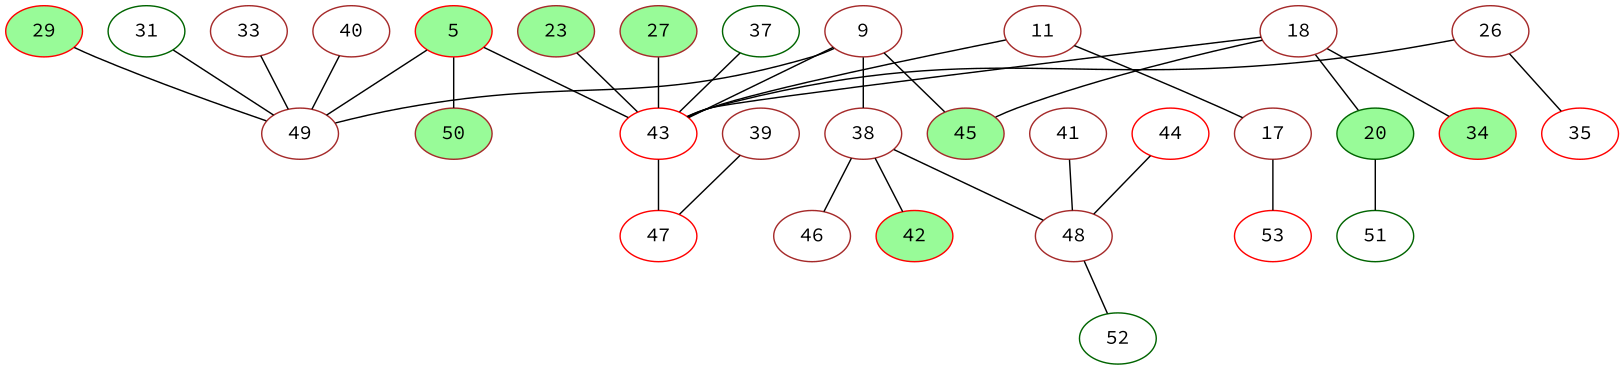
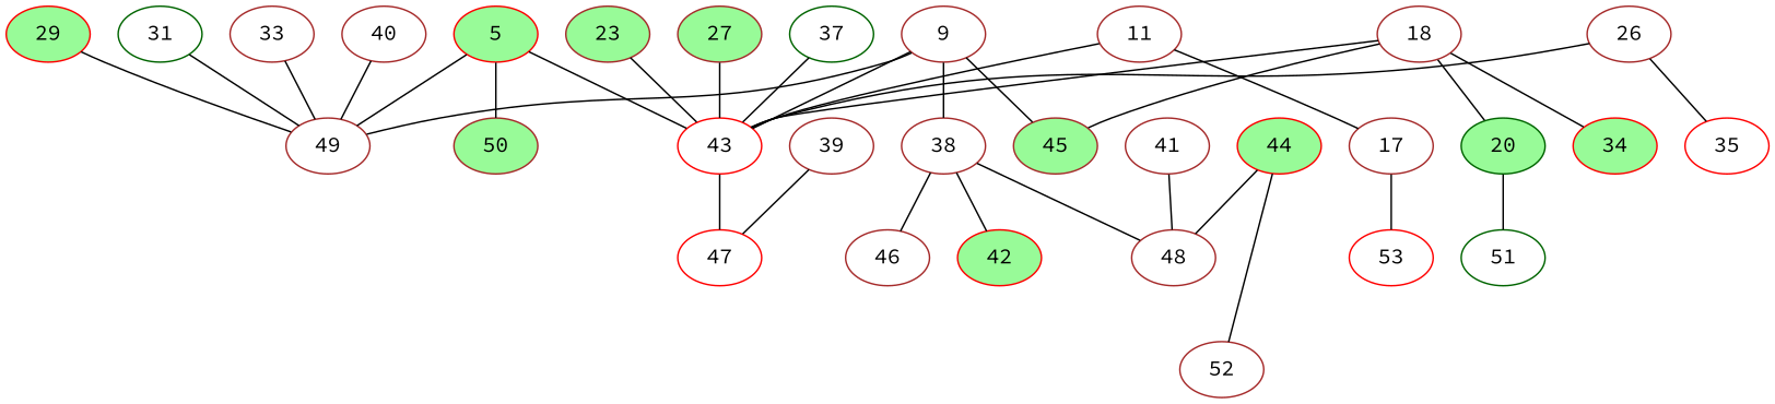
  graph {
    fontname="Source Code Pro"
    node [color=brown fillcolor=white fontname="Source Code Pro" style=filled]
    edge [fontname="Source Code Pro"]
    43 [color=red super="+1+8"]
    47 [color=red super="+36"]
    5 [color=red fillcolor=palegreen]
    49 [super="+16+19+24"]
    50 [fillcolor=palegreen super="+32"]
    9 [super="+4"]
    38 [super="+14+28"]
    45 [fillcolor=palegreen]
    42 [color=red fillcolor=palegreen]
    46
    48 [super="+30"]
    11
    17
    53 [color=red]
    18 [super="+13"]
    20 [color=darkgreen fillcolor=palegreen]
    34 [color=red fillcolor=palegreen]
    51 [color=darkgreen]
    23 [fillcolor=palegreen]
    26 [super="+7"]
    35 [color=red]
    27 [fillcolor=palegreen super="+2"]
    29 [color=red fillcolor=palegreen]
    31 [color=darkgreen]
    33
    37 [color=darkgreen]
-   52 [color=darkgreen]
+   52
    39
    40
    41
-   44 [color=red]
+   44 [color=red fillcolor=palegreen]
    43 -- 47
    5 -- 43 [weight=3]
    5 -- 49
    5 -- 50
    9 -- 43 [weight=3]
    9 -- 49
    9 -- 38
    9 -- 45
    38 -- 42
    38 -- 46
    38 -- 48
-   48 -- 52
+   44 -- 52
    11 -- 43
    11 -- 17
    17 -- 53
    18 -- 43
    18 -- 45
    18 -- 20
    18 -- 34
    20 -- 51
    23 -- 43
    26 -- 43
    26 -- 35
    27 -- 43 [weight=4]
    29 -- 49
    31 -- 49
    33 -- 49
    37 -- 43
    39 -- 47
    40 -- 49
    41 -- 48
    44 -- 48
  }
